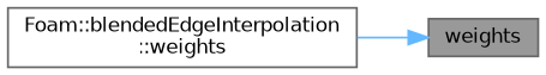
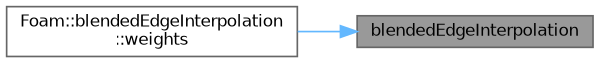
  digraph {
    rankdir=RL
    node [fontname=Helvetica fontsize=10 shape=box style=filled]
-   n1 [color=gray40 fillcolor=grey60 fontcolor=black height=0.2 label=weights width=0.4]
+   n1 [color=gray40 fillcolor=grey60 fontcolor=black height=0.2 label=blendedEdgeInterpolation width=0.4]
    n2 [color=grey40 fillcolor=white height=0.2 label="Foam::blendedEdgeInterpolation\l::weights" width=0.4]
    n1 -> n2 [color=steelblue1 dir=back fontname=Helvetica fontsize=10 labelfontname=Helvetica labelfontsize=10 style=solid]
  }
